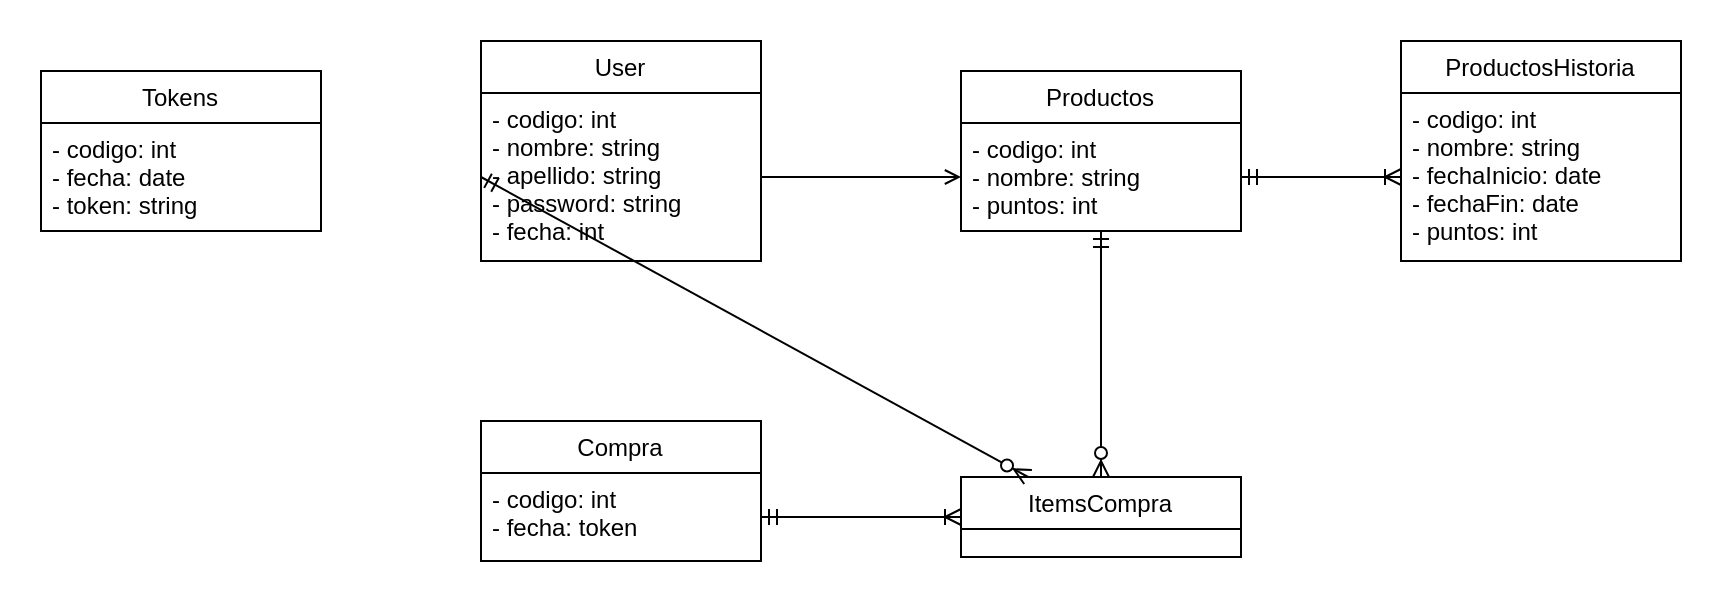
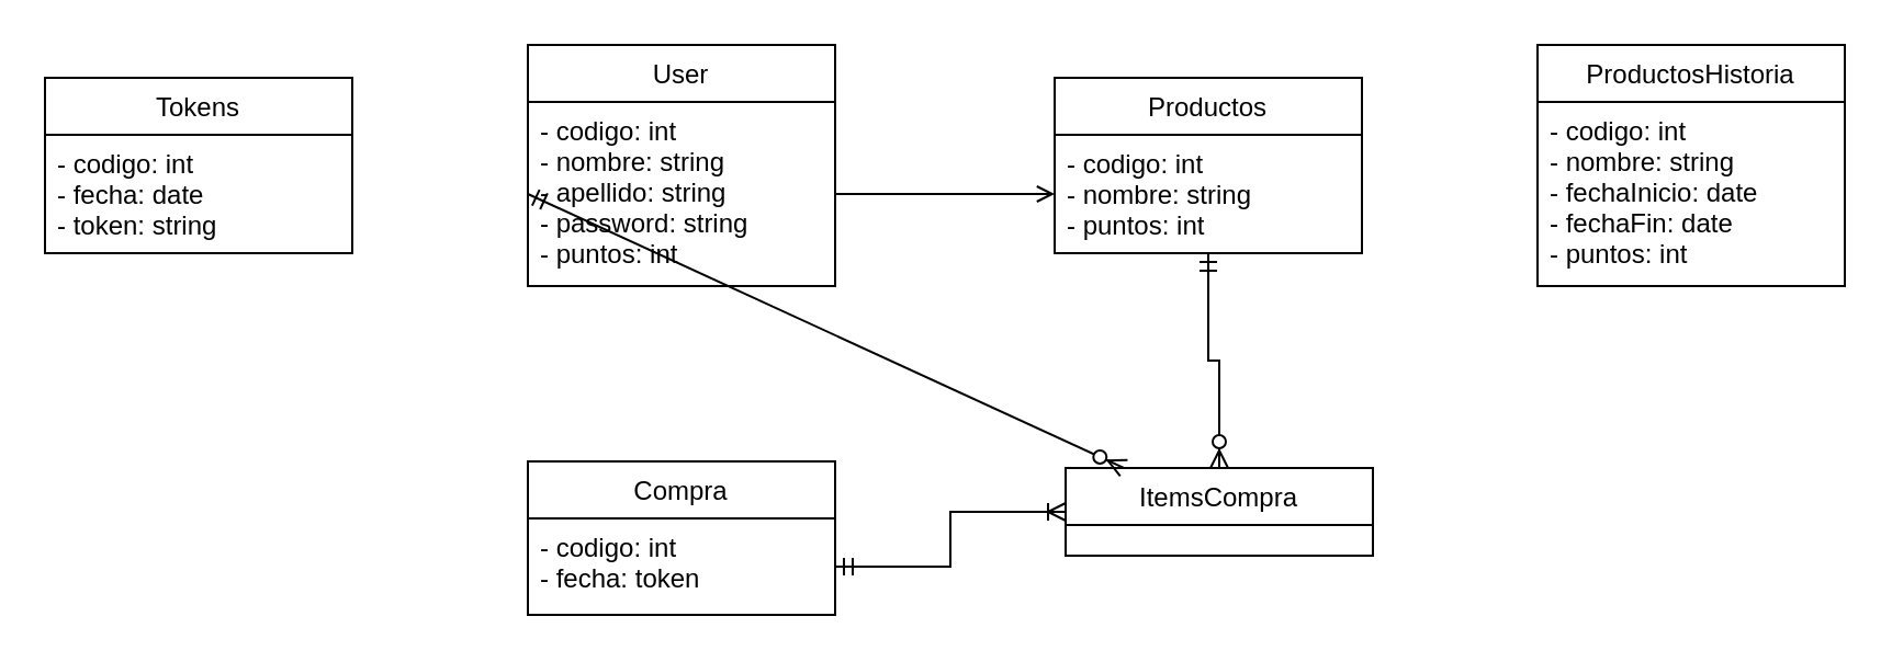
  <mxCell id="0" />
  <mxCell id="1" parent="0" />
  <mxCell id="2" value="User" style="swimlane;fontStyle=0;childLayout=stackLayout;horizontal=1;startSize=26;fillColor=none;horizontalStack=0;resizeParent=1;resizeParentMax=0;resizeLast=0;collapsible=1;marginBottom=0;" vertex="1" parent="1"><mxGeometry x="240" y="20" width="140" height="110" as="geometry" /></mxCell>
- <mxCell id="3" value="- codigo: int&#10;- nombre: string&#10;- apellido: string&#10;- password: string&#10;- fecha: int" style="text;strokeColor=none;fillColor=none;align=left;verticalAlign=top;spacingLeft=4;spacingRight=4;overflow=hidden;rotatable=0;points=[[0,0.5],[1,0.5]];portConstraint=eastwest;" vertex="1" parent="2"><mxGeometry y="26" width="140" height="84" as="geometry" /></mxCell>
+ <mxCell id="3" value="- codigo: int&#10;- nombre: string&#10;- apellido: string&#10;- password: string&#10;- puntos: int" style="text;strokeColor=none;fillColor=none;align=left;verticalAlign=top;spacingLeft=4;spacingRight=4;overflow=hidden;rotatable=0;points=[[0,0.5],[1,0.5]];portConstraint=eastwest;" vertex="1" parent="2"><mxGeometry y="26" width="140" height="84" as="geometry" /></mxCell>
  <mxCell id="4" value="Compra" style="swimlane;fontStyle=0;childLayout=stackLayout;horizontal=1;startSize=26;fillColor=none;horizontalStack=0;resizeParent=1;resizeParentMax=0;resizeLast=0;collapsible=1;marginBottom=0;" vertex="1" parent="1"><mxGeometry x="240" y="210" width="140" height="70" as="geometry" /></mxCell>
  <mxCell id="5" value="- codigo: int&#10;- fecha: token" style="text;strokeColor=none;fillColor=none;align=left;verticalAlign=top;spacingLeft=4;spacingRight=4;overflow=hidden;rotatable=0;points=[[0,0.5],[1,0.5]];portConstraint=eastwest;" vertex="1" parent="4"><mxGeometry y="26" width="140" height="44" as="geometry" /></mxCell>
  <mxCell id="6" style="edgeStyle=orthogonalEdgeStyle;rounded=0;orthogonalLoop=1;jettySize=auto;html=1;exitX=0.5;exitY=0;exitDx=0;exitDy=0;startArrow=ERzeroToMany;startFill=1;endArrow=ERmandOne;endFill=0;" edge="1" parent="1" source="7" target="9"><mxGeometry relative="1" as="geometry" /></mxCell>
- <mxCell id="7" value="ItemsCompra" style="swimlane;fontStyle=0;childLayout=stackLayout;horizontal=1;startSize=26;fillColor=none;horizontalStack=0;resizeParent=1;resizeParentMax=0;resizeLast=0;collapsible=1;marginBottom=0;" vertex="1" parent="1"><mxGeometry x="480" y="238" width="140" height="40" as="geometry" /></mxCell>
+ <mxCell id="7" value="ItemsCompra" style="swimlane;fontStyle=0;childLayout=stackLayout;horizontal=1;startSize=26;fillColor=none;horizontalStack=0;resizeParent=1;resizeParentMax=0;resizeLast=0;collapsible=1;marginBottom=0;" vertex="1" parent="1"><mxGeometry x="485" y="213" width="140" height="40" as="geometry" /></mxCell>
  <mxCell id="8" style="edgeStyle=orthogonalEdgeStyle;rounded=0;orthogonalLoop=1;jettySize=auto;html=1;exitX=1;exitY=0.5;exitDx=0;exitDy=0;startArrow=ERmandOne;startFill=0;endArrow=ERoneToMany;endFill=0;" edge="1" parent="1" source="5" target="7"><mxGeometry relative="1" as="geometry" /></mxCell>
  <mxCell id="9" value="Productos" style="swimlane;fontStyle=0;childLayout=stackLayout;horizontal=1;startSize=26;fillColor=none;horizontalStack=0;resizeParent=1;resizeParentMax=0;resizeLast=0;collapsible=1;marginBottom=0;" vertex="1" parent="1"><mxGeometry x="480" y="35" width="140" height="80" as="geometry" /></mxCell>
  <mxCell id="10" value="- codigo: int&#10;- nombre: string&#10;- puntos: int" style="text;strokeColor=none;fillColor=none;align=left;verticalAlign=top;spacingLeft=4;spacingRight=4;overflow=hidden;rotatable=0;points=[[0,0.5],[1,0.5]];portConstraint=eastwest;" vertex="1" parent="9"><mxGeometry y="26" width="140" height="54" as="geometry" /></mxCell>
  <mxCell id="11" style="edgeStyle=orthogonalEdgeStyle;rounded=0;orthogonalLoop=1;jettySize=auto;html=1;exitX=1;exitY=0.5;exitDx=0;exitDy=0;endArrow=open;" edge="1" parent="1" source="3" target="10"><mxGeometry relative="1" as="geometry" /></mxCell>
  <mxCell id="12" value="ProductosHistoria" style="swimlane;fontStyle=0;childLayout=stackLayout;horizontal=1;startSize=26;fillColor=none;horizontalStack=0;resizeParent=1;resizeParentMax=0;resizeLast=0;collapsible=1;marginBottom=0;" vertex="1" parent="1"><mxGeometry x="700" y="20" width="140" height="110" as="geometry" /></mxCell>
  <mxCell id="13" value="- codigo: int&#10;- nombre: string&#10;- fechaInicio: date&#10;- fechaFin: date&#10;- puntos: int" style="text;strokeColor=none;fillColor=none;align=left;verticalAlign=top;spacingLeft=4;spacingRight=4;overflow=hidden;rotatable=0;points=[[0,0.5],[1,0.5]];portConstraint=eastwest;" vertex="1" parent="12"><mxGeometry y="26" width="140" height="84" as="geometry" /></mxCell>
- <mxCell id="14" style="edgeStyle=orthogonalEdgeStyle;rounded=0;orthogonalLoop=1;jettySize=auto;html=1;exitX=1;exitY=0.5;exitDx=0;exitDy=0;startArrow=ERmandOne;startFill=0;endArrow=ERoneToMany;endFill=0;" edge="1" parent="1" source="10" target="13"><mxGeometry relative="1" as="geometry" /></mxCell>
  <mxCell id="15" value="Tokens" style="swimlane;fontStyle=0;childLayout=stackLayout;horizontal=1;startSize=26;fillColor=none;horizontalStack=0;resizeParent=1;resizeParentMax=0;resizeLast=0;collapsible=1;marginBottom=0;" vertex="1" parent="1"><mxGeometry x="20" y="35" width="140" height="80" as="geometry" /></mxCell>
  <mxCell id="16" value="- codigo: int&#10;- fecha: date&#10;- token: string" style="text;strokeColor=none;fillColor=none;align=left;verticalAlign=top;spacingLeft=4;spacingRight=4;overflow=hidden;rotatable=0;points=[[0,0.5],[1,0.5]];portConstraint=eastwest;" vertex="1" parent="15"><mxGeometry y="26" width="140" height="54" as="geometry" /></mxCell>
  <mxCell id="17" style="rounded=0;orthogonalLoop=1;jettySize=auto;html=1;exitX=0;exitY=0.5;exitDx=0;exitDy=0;startArrow=ERmandOne;startFill=0;endArrow=ERzeroToMany;endFill=1;" edge="1" parent="1" source="3" target="7"><mxGeometry relative="1" as="geometry" /></mxCell>
